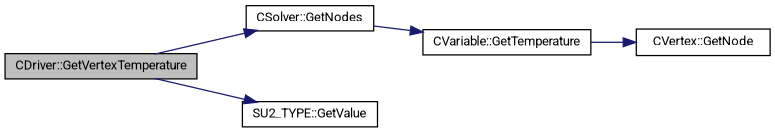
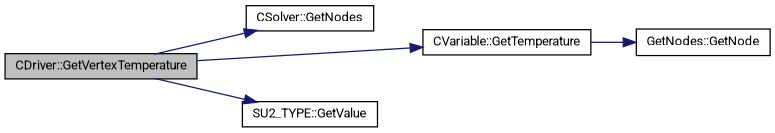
  digraph {
    fontname=Roboto
    rankdir=LR
    node [color=black fillcolor=white fontname=Roboto fontsize=10 shape=record style=filled]
    edge [color=midnightblue fontname=Roboto fontsize=10 labelfontname=Helvetica labelfontsize=10 style=solid]
    n1 [fillcolor=grey75 fontcolor=black height=0.2 label="CDriver::GetVertexTemperature" width=0.4]
    n2 [height=0.2 label="CSolver::GetNodes" width=0.4]
    n3 [height=0.2 label="CVariable::GetTemperature" width=0.4]
    n4 [height=0.2 label="SU2_TYPE::GetValue" width=0.4]
-   n5 [height=0.2 label="CVertex::GetNode" width=0.4]
+   n5 [height=0.2 label="GetNodes::GetNode" width=0.4]
    n1 -> n2
-   n2 -> n3
+   n1 -> n3
    n1 -> n4
    n3 -> n5
  }
